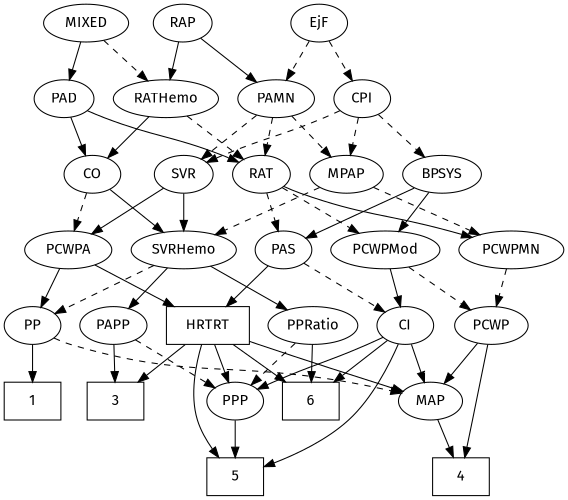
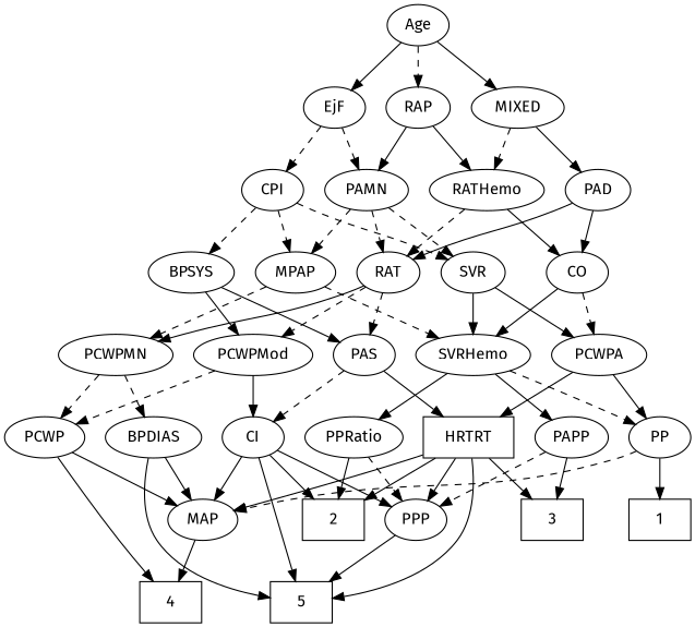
  strict digraph {
    fontname="Fira Sans"
    node [fontname="Fira Sans"]
    edge [fontname="Fira Sans" style=solid]
    1 [height=0.5 shape=box width=0.75]
-   2 [height=0.5 shape=box width=0.75 label=6]
+   2 [height=0.5 shape=box width=0.75]
    3 [height=0.5 shape=box width=0.75]
    4 [height=0.5 shape=box width=0.75]
    5 [height=0.5 shape=box width=0.75]
+   Age [height=0.5 width=0.75]
    EjF [height=0.5 width=0.75]
    RAP [height=0.5 width=0.77632]
    MIXED [height=0.5 width=1.1193]
    PAMN [height=0.5 width=1.011]
    CPI [height=0.5 width=0.75]
    RATHemo [height=0.5 width=1.3721]
    PAD [height=0.5 width=0.79437]
    MPAP [height=0.5 width=0.97491]
    RAT [height=0.5 width=0.75827]
    SVR [height=0.5 width=0.77632]
    BPSYS [height=0.5 width=1.0471]
    CO [height=0.5 width=0.75]
    PCWPMN [height=0.5 width=1.3902]
    SVRHemo [height=0.5 width=1.3902]
    PAS [height=0.5 width=0.75]
    PCWPMod [height=0.5 width=1.4443]
    PCWPA [height=0.5 width=1.1555]
    PCWP [height=0.5 width=0.97491]
+   BPDIAS [height=0.5 width=1.1735]
    PP [height=0.5 width=0.75]
    PPRatio [height=0.5 width=1.1013]
    PAPP [height=0.5 width=0.88464]
    MAP [height=0.5 width=0.84854]
    PPP [height=0.5 width=0.75]
    CI [height=0.5 width=0.75]
    HRTRT [height=0.5 shape=box width=1.1013]
+   Age -> EjF
+   Age -> RAP [style=dashed]
+   Age -> MIXED
    EjF -> PAMN [style=dashed]
    EjF -> CPI [style=dashed]
    RAP -> PAMN
    RAP -> RATHemo
    MIXED -> RATHemo [style=dashed]
    MIXED -> PAD
    PAMN -> MPAP [style=dashed]
    PAMN -> RAT [style=dashed]
    PAMN -> SVR [style=dashed]
    CPI -> MPAP [style=dashed]
    CPI -> SVR [style=dashed]
    CPI -> BPSYS [style=dashed]
    RATHemo -> RAT [style=dashed]
    RATHemo -> CO
    PAD -> RAT
    PAD -> CO
    MPAP -> PCWPMN [style=dashed]
    MPAP -> SVRHemo [style=dashed]
    RAT -> PCWPMN
    RAT -> PAS [style=dashed]
    RAT -> PCWPMod [style=dashed]
    SVR -> SVRHemo
    SVR -> PCWPA
    BPSYS -> PAS
    BPSYS -> PCWPMod
    CO -> SVRHemo
    CO -> PCWPA [style=dashed]
    PCWPMN -> PCWP [style=dashed]
+   PCWPMN -> BPDIAS [style=dashed]
    SVRHemo -> PP [style=dashed]
    SVRHemo -> PPRatio
    SVRHemo -> PAPP
    PAS -> CI [style=dashed]
    PAS -> HRTRT
    PCWPMod -> PCWP [style=dashed]
    PCWPMod -> CI
    PCWPA -> PP
    PCWPA -> HRTRT
    PCWP -> 4
    PCWP -> MAP
+   BPDIAS -> 5
+   BPDIAS -> MAP
    PP -> 1
    PP -> MAP [style=dashed]
    PPRatio -> 2
    PPRatio -> PPP [style=dashed]
    PAPP -> 3
    PAPP -> PPP [style=dashed]
    MAP -> 4
    PPP -> 5
    CI -> 2
    CI -> 5
    CI -> MAP
    CI -> PPP
    HRTRT -> 2
    HRTRT -> 3
    HRTRT -> 5
    HRTRT -> MAP
    HRTRT -> PPP
  }
